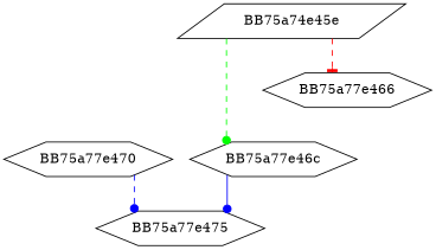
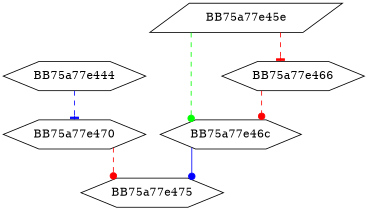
  digraph {
    splines=ortho
    node [shape=hexagon]
    edge [arrowhead=dot color=red style=dashed]
+   BB75a77e444
    BB75a77e470
    BB75a77e475
-   BB75a77e45e [shape=parallelogram label=BB75a74e45e]
+   BB75a77e45e [shape=parallelogram]
    BB75a77e46c
    BB75a77e466
-   BB75a77e470 -> BB75a77e475 [color=blue]
+   BB75a77e444 -> BB75a77e470 [arrowhead=tee color=blue]
+   BB75a77e470 -> BB75a77e475
    BB75a77e45e -> BB75a77e46c [color=green]
    BB75a77e45e -> BB75a77e466 [arrowhead=tee]
    BB75a77e46c -> BB75a77e475 [color=blue style=solid]
+   BB75a77e466 -> BB75a77e46c
  }
